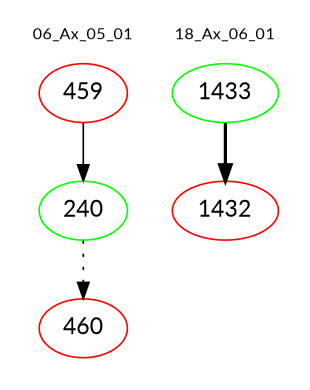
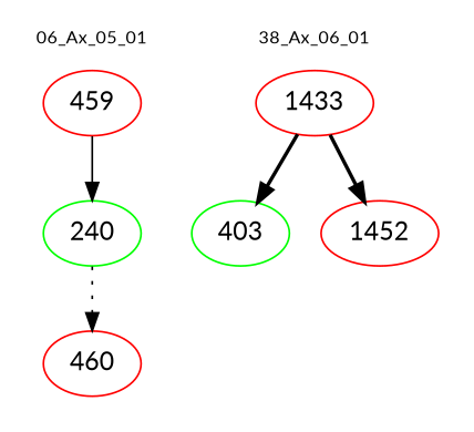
  digraph {
    fontname=Lato
    node [color=red fontname=Lato]
    edge [color=black fontname=Lato style=bold]
    n1 [label=459]
    n2 [color=green label=240]
    n3 [label=460]
-   n4 [color=green label=1433]
-   n6 [label=1432]
+   n4 [label=1433]
+   n5 [color=green label=403]
+   n6 [label=1452]
    subgraph cluster_1 {
      color=white
      fontsize=10
      label="06_Ax_05_01"
      n1
      n2
      n3
    }
    subgraph cluster_2 {
      color=white
      fontsize=10
-     label="18_Ax_06_01"
+     label="38_Ax_06_01"
      n4
+     n5
      n6
    }
    n1 -> n2 [style=solid]
    n2 -> n3 [style=dotted]
+   n4 -> n5
    n4 -> n6
  }
